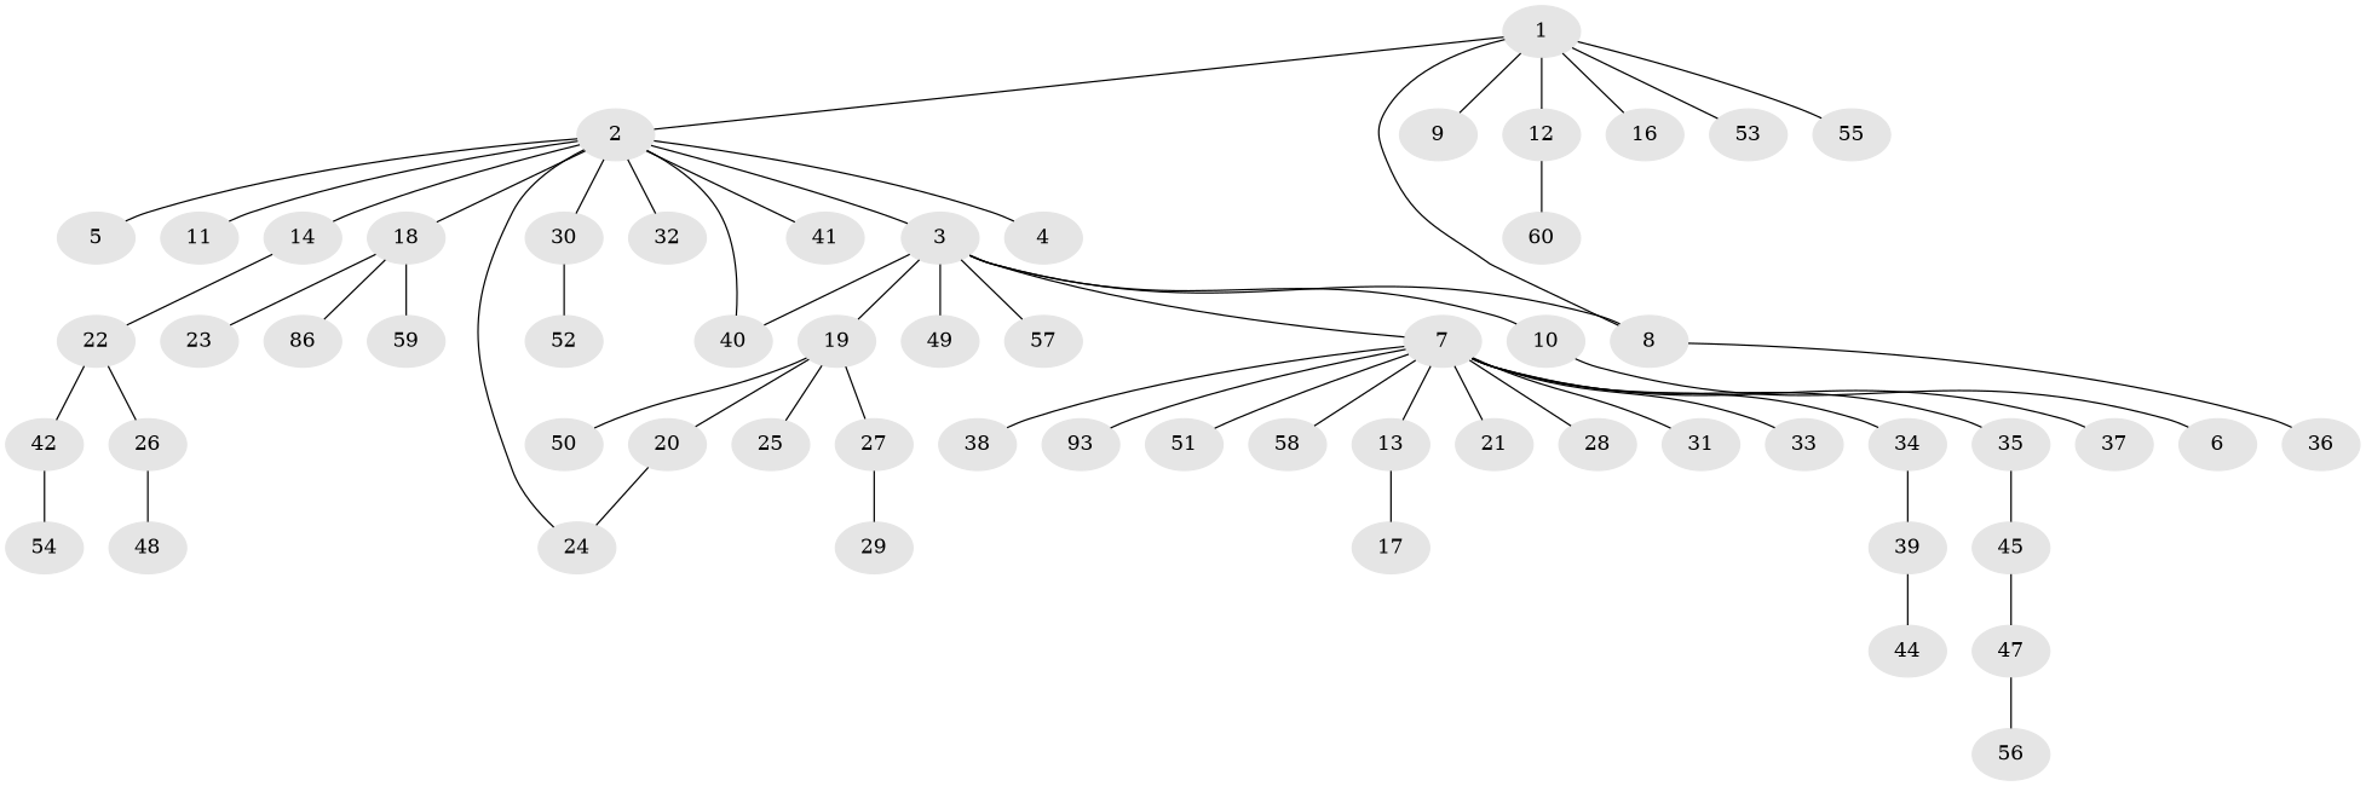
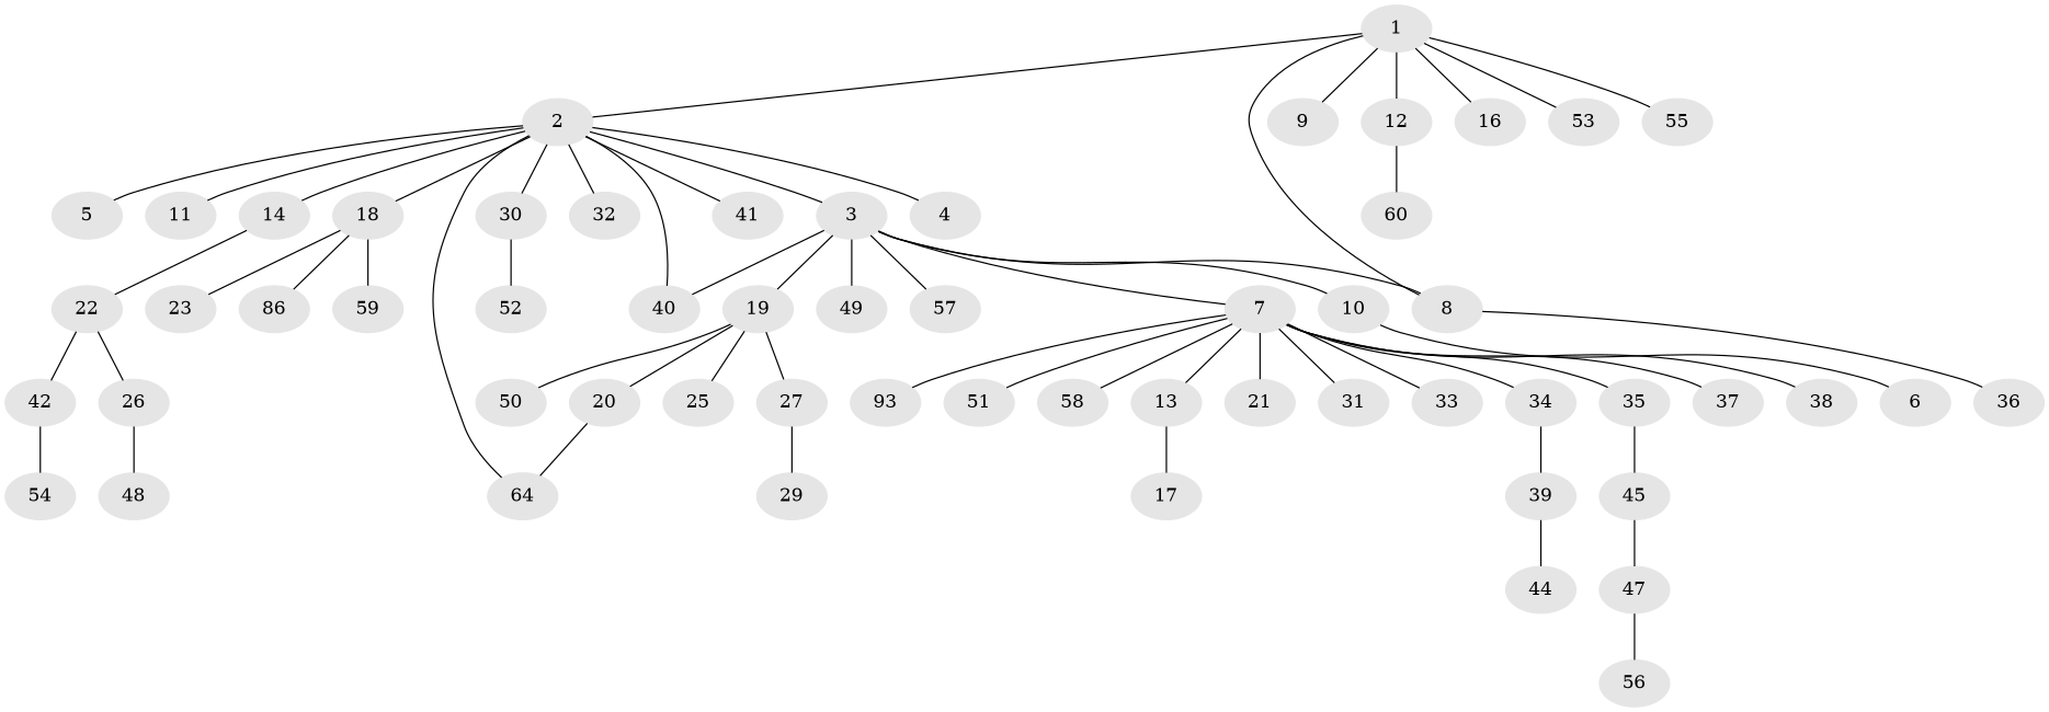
  graph {
    node [color=gray90 style=filled]
    1
    2
    8
    9
    12
    16
    53
    55
    3
    4
    5
    11
    14
    18
-   24
+   24 [label=64]
    30
    32
    40
    41
    36
    60
    7
    10
    19
    49
    57
    22
    23
    n29 [label=86]
    59
    52
    13
    21
-   28
    31
    33
    34
    35
    37
    38
    n41 [label=93]
    51
    58
    6
    20
    25
    27
    50
    17
    39
    45
    26
    42
    29
    48
    54
    44
    47
    56
    1 -- 2
    1 -- 8
    1 -- 9
    1 -- 12
    1 -- 16
    1 -- 53
    1 -- 55
    2 -- 3
    2 -- 4
    2 -- 5
    2 -- 11
    2 -- 14
    2 -- 18
    2 -- 24
    2 -- 30
    2 -- 32
    2 -- 40
    2 -- 41
    8 -- 36
    12 -- 60
    3 -- 8
    3 -- 40
    3 -- 7
    3 -- 10
    3 -- 19
    3 -- 49
    3 -- 57
    14 -- 22
    18 -- 23
    18 -- n29
    18 -- 59
    30 -- 52
    7 -- 13
    7 -- 21
-   7 -- 28
    7 -- 31
    7 -- 33
    7 -- 34
    7 -- 35
    7 -- 37
    7 -- 38
    7 -- n41
    7 -- 51
    7 -- 58
    10 -- 6
    19 -- 20
    19 -- 25
    19 -- 27
    19 -- 50
    22 -- 26
    22 -- 42
    13 -- 17
    34 -- 39
    35 -- 45
    20 -- 24
    27 -- 29
    39 -- 44
    45 -- 47
    26 -- 48
    42 -- 54
    47 -- 56
  }
